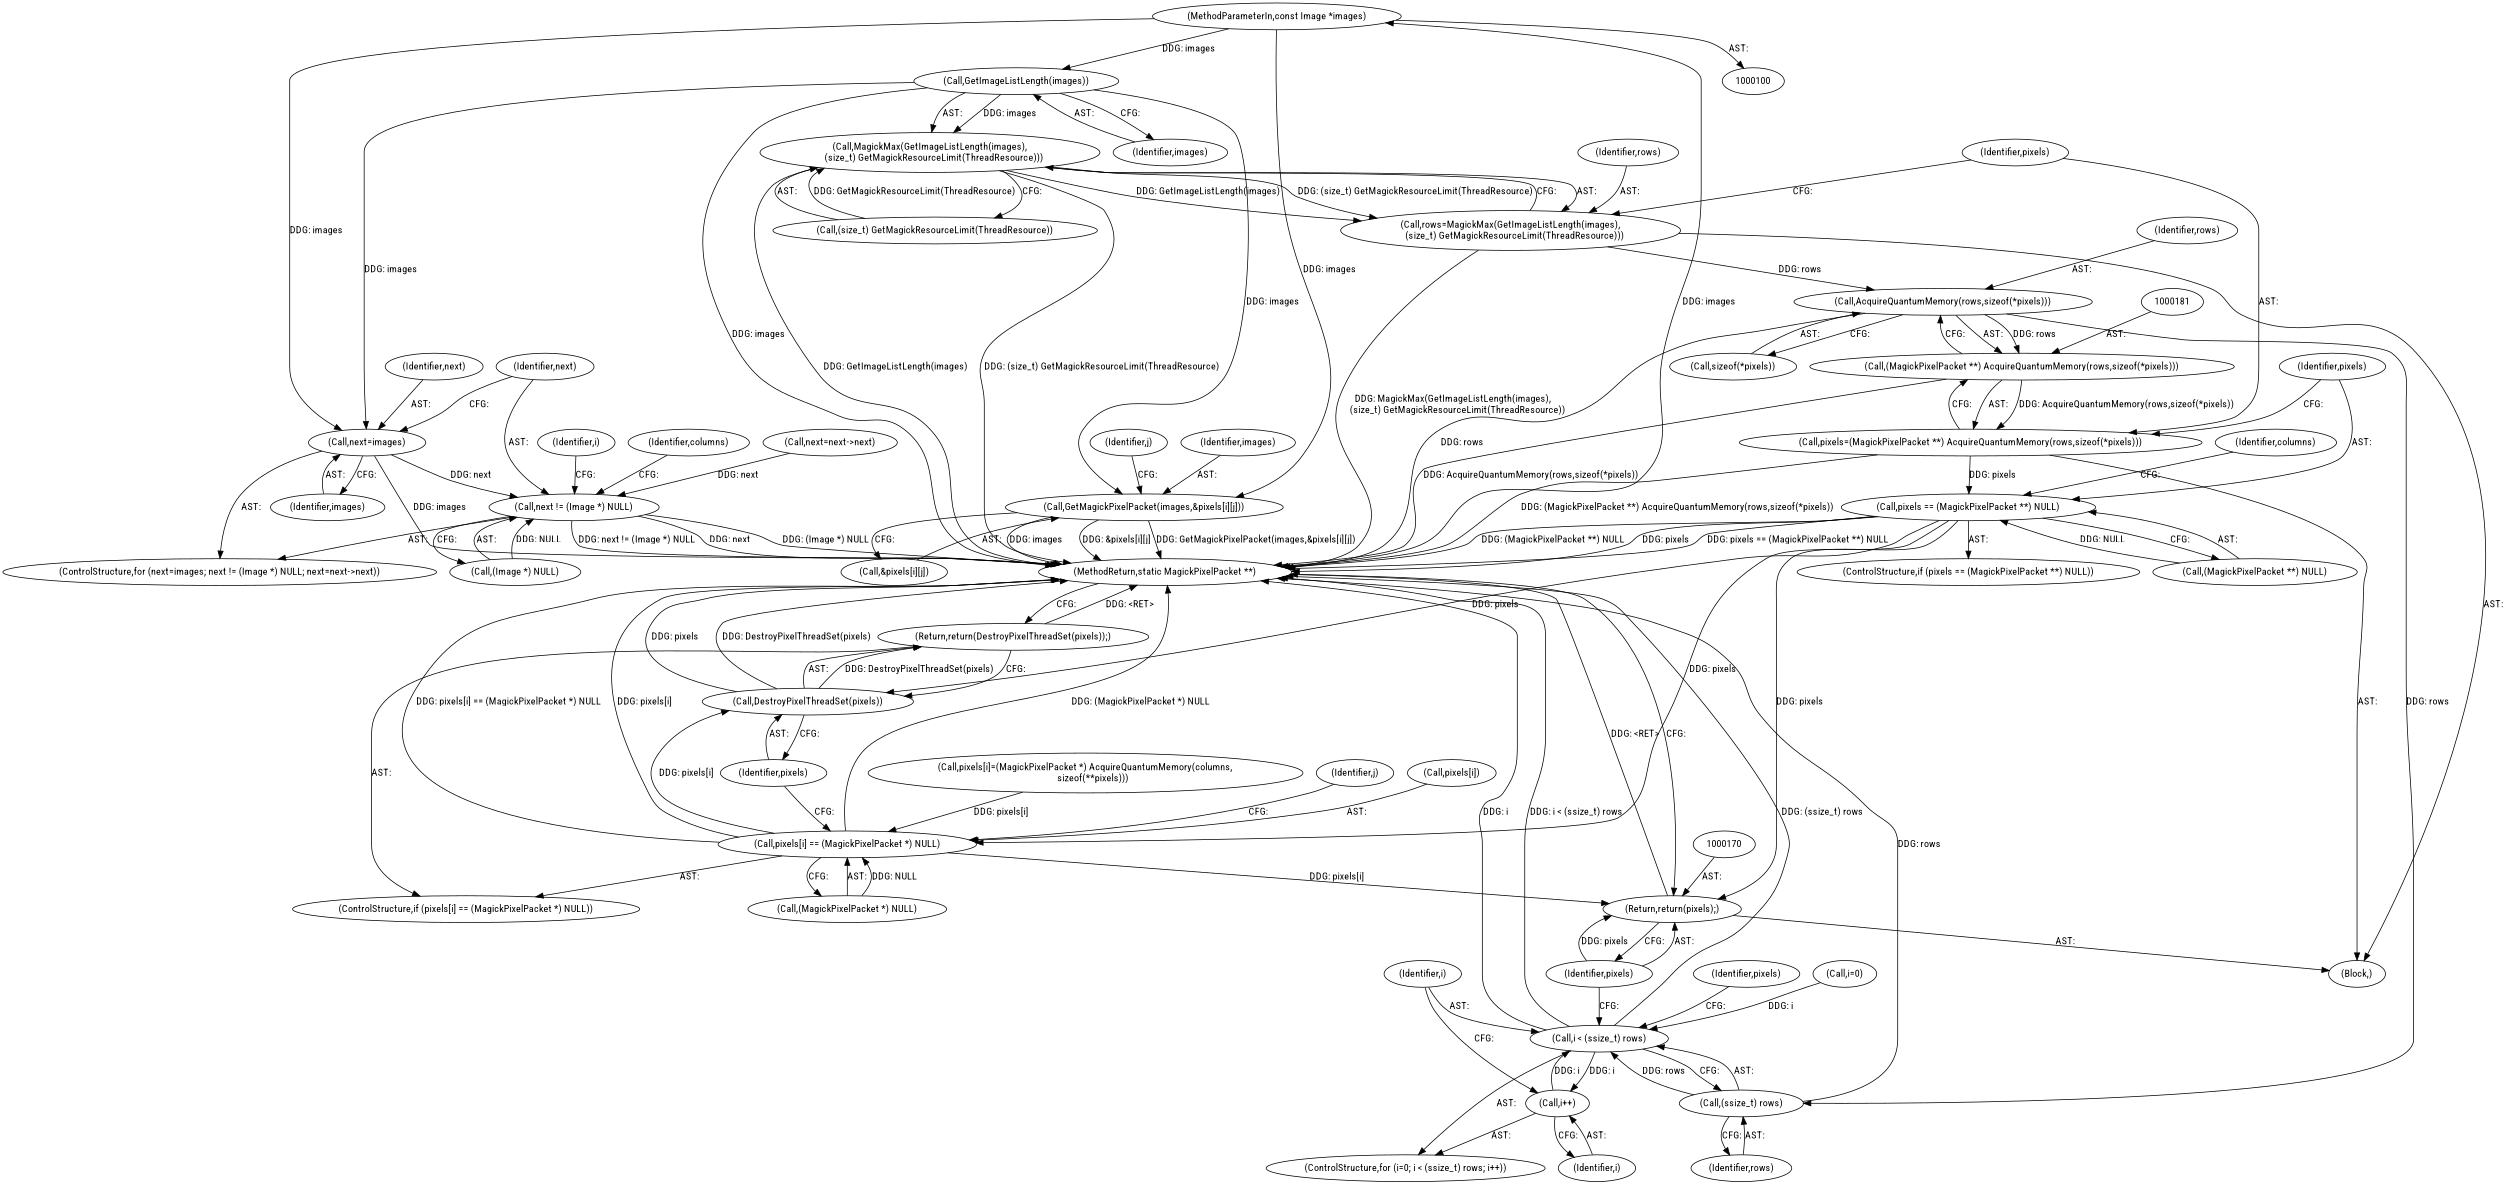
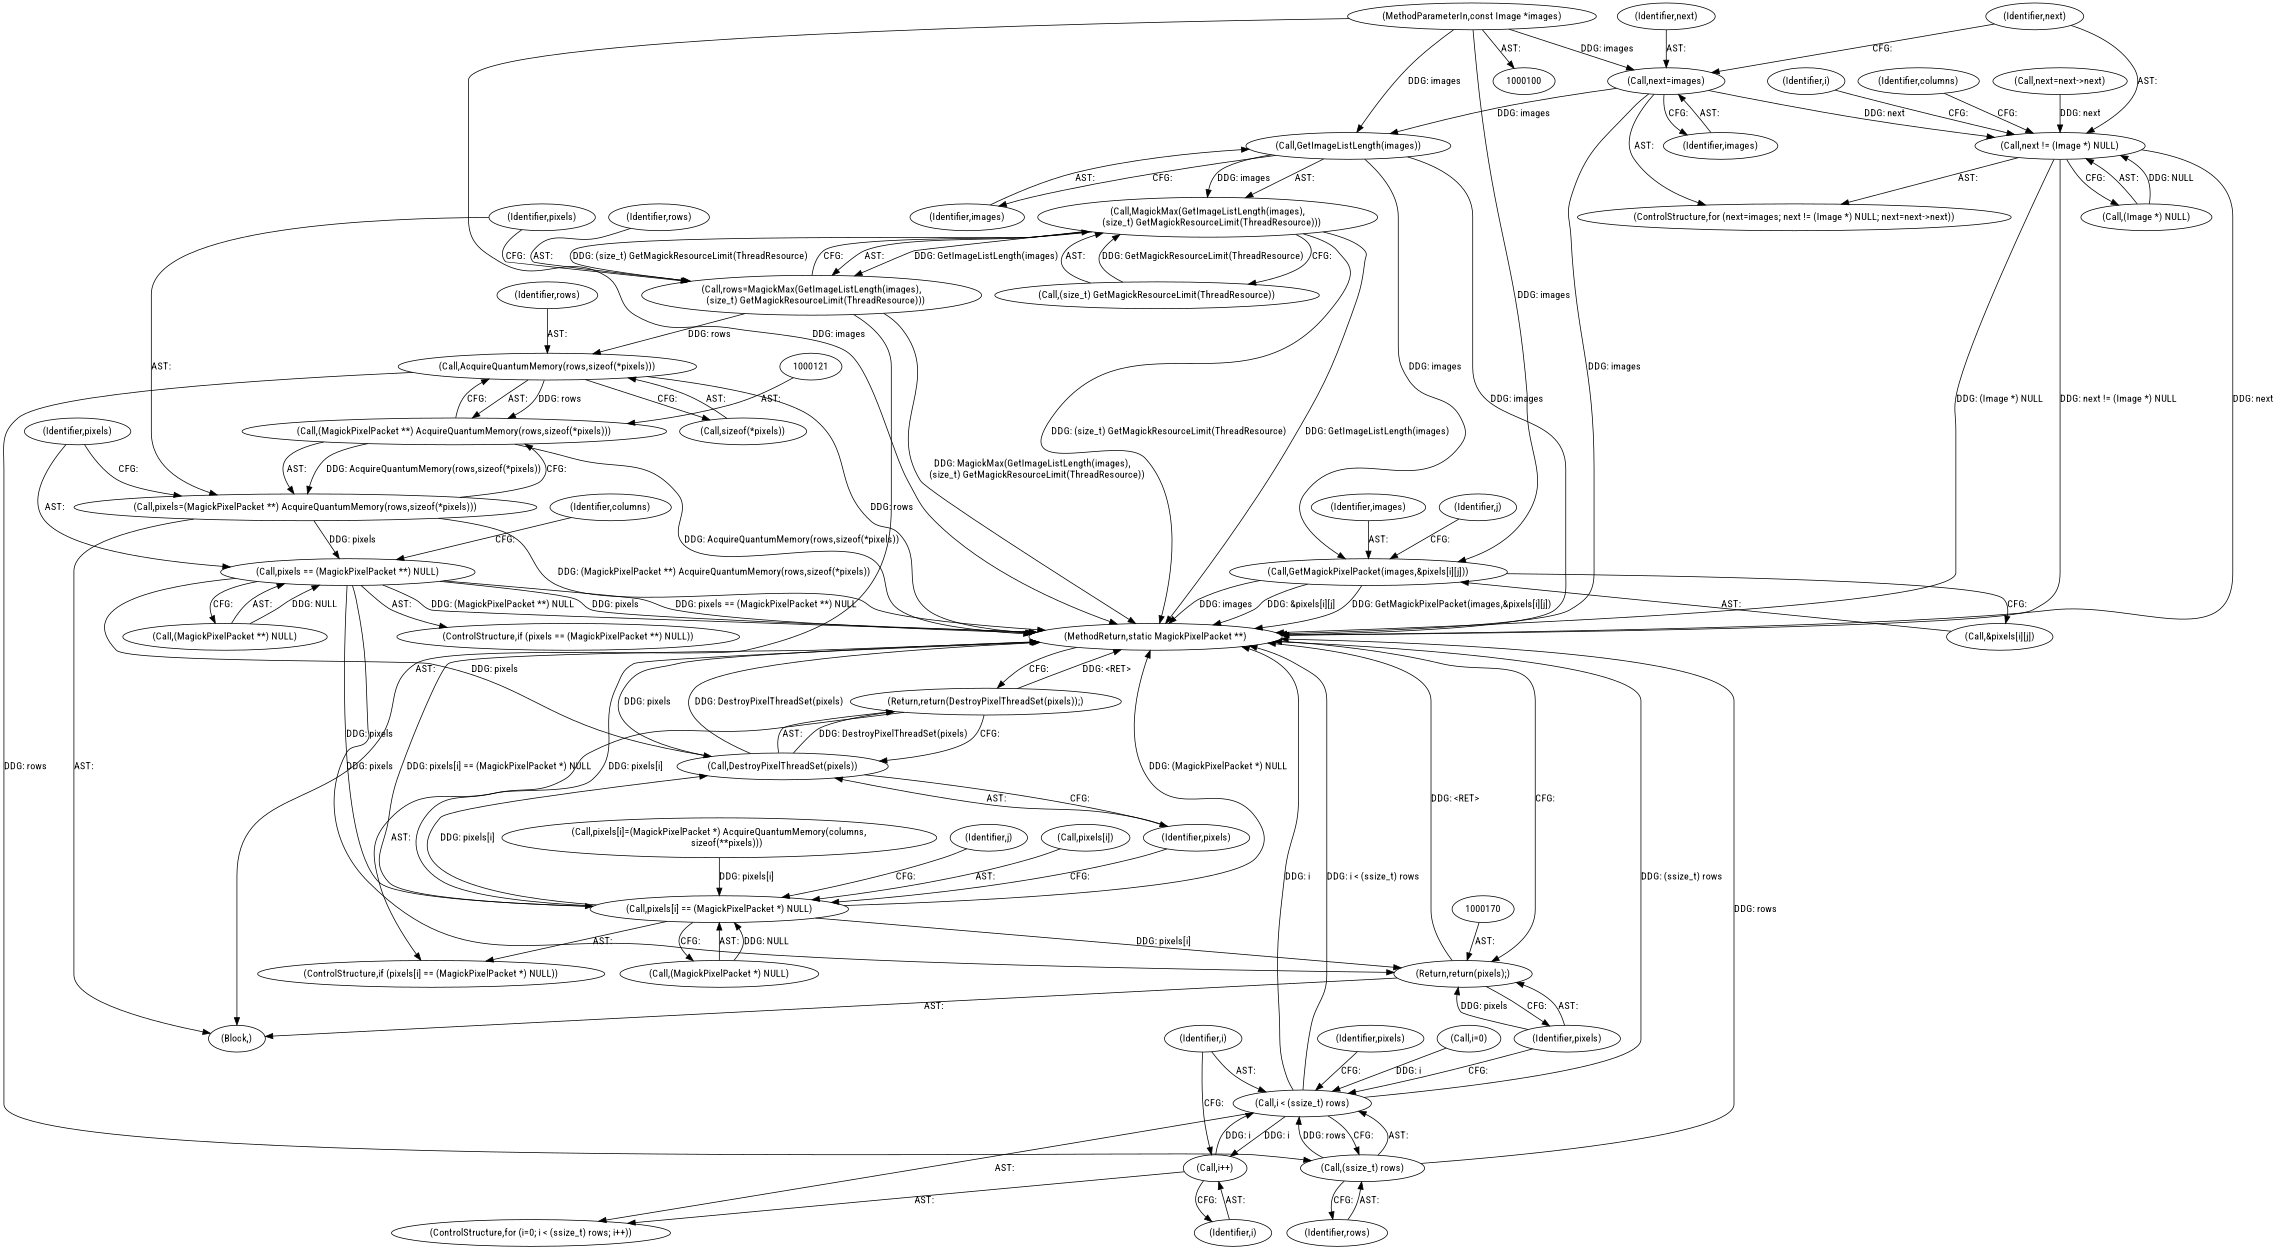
  digraph {
    fontname="Roboto Condensed"
    node [fontname="Roboto Condensed"]
    edge [fontname="Roboto Condensed"]
    n1 [label="(MethodParameterIn,const Image *images)"]
    n2 [label="(Call,GetImageListLength(images))"]
    n3 [label="(Call,next=images)"]
    n4 [label="(Call,GetMagickPixelPacket(images,&pixels[i][j]))"]
    n5 [label="(MethodReturn,static MagickPixelPacket **)"]
    1000100
    n7 [label="(Call,MagickMax(GetImageListLength(images),\n    (size_t) GetMagickResourceLimit(ThreadResource)))"]
    n8 [label="(Identifier,images)"]
    n9 [label="(Call,next != (Image *) NULL)"]
    n10 [label="(ControlStructure,for (next=images; next != (Image *) NULL; next=next->next))"]
    n11 [label="(Identifier,images)"]
    n12 [label="(Call,&pixels[i][j])"]
    n13 [label="(Return,return(pixels);)"]
    n14 [label="(Return,return(DestroyPixelThreadSet(pixels));)"]
    n15 [label="(Call,rows=MagickMax(GetImageListLength(images),\n    (size_t) GetMagickResourceLimit(ThreadResource)))"]
    n16 [label="(Call,(size_t) GetMagickResourceLimit(ThreadResource))"]
    n17 [label="(Call,AcquireQuantumMemory(rows,sizeof(*pixels)))"]
    n18 [label="(Block,)"]
    n19 [label="(Call,(MagickPixelPacket **) AcquireQuantumMemory(rows,sizeof(*pixels)))"]
    n20 [label="(Call,(ssize_t) rows)"]
    n21 [label="(Call,sizeof(*pixels))"]
    n22 [label="(Call,pixels=(MagickPixelPacket **) AcquireQuantumMemory(rows,sizeof(*pixels)))"]
    n23 [label="(Call,i < (ssize_t) rows)"]
    n24 [label="(Identifier,rows)"]
    n25 [label="(Call,pixels == (MagickPixelPacket **) NULL)"]
    n26 [label="(Call,pixels[i] == (MagickPixelPacket *) NULL)"]
    n27 [label="(Call,DestroyPixelThreadSet(pixels))"]
    n28 [label="(ControlStructure,if (pixels == (MagickPixelPacket **) NULL))"]
    n29 [label="(Call,(MagickPixelPacket **) NULL)"]
    n30 [label="(Call,(MagickPixelPacket *) NULL)"]
    n31 [label="(ControlStructure,if (pixels[i] == (MagickPixelPacket *) NULL))"]
    n32 [label="(Identifier,pixels)"]
    n33 [label="(Identifier,pixels)"]
    n34 [label="(Call,i++)"]
    n35 [label="(ControlStructure,for (i=0; i < (ssize_t) rows; i++))"]
    n36 [label="(Identifier,i)"]
    n37 [label="(Call,(Image *) NULL)"]
    n38 [label="(Call,pixels[i]=(MagickPixelPacket *) AcquireQuantumMemory(columns,\n       sizeof(**pixels)))"]
    n39 [label="(Identifier,columns)"]
    n40 [label="(Identifier,pixels)"]
    n41 [label="(Identifier,columns)"]
    n42 [label="(Identifier,j)"]
    n43 [label="(Identifier,rows)"]
    n44 [label="(Identifier,i)"]
    n45 [label="(Identifier,rows)"]
    n46 [label="(Identifier,pixels)"]
    n47 [label="(Identifier,pixels)"]
    n48 [label="(Call,next=next->next)"]
    n49 [label="(Call,i=0)"]
    n50 [label="(Identifier,next)"]
    n51 [label="(Identifier,i)"]
    n52 [label="(Call,pixels[i])"]
    n53 [label="(Identifier,images)"]
    n54 [label="(Identifier,j)"]
    n55 [label="(Identifier,next)"]
-   1000121 [label=1000181]
+   1000121
    1000170
    n1 -> n2 [label="DDG: images"]
    n1 -> n3 [label="DDG: images"]
    n1 -> n4 [label="DDG: images"]
-   n5 -> n1 [label="DDG: images"]
+   n1 -> n5 [label="DDG: images"]
    n1 -> 1000100 [label="AST: "]
-   n2 -> n3 [label="DDG: images"]
+   n3 -> n2 [label="DDG: images"]
    n2 -> n4 [label="DDG: images"]
    n2 -> n5 [label="DDG: images"]
    n2 -> n7 [label="AST: "]
    n2 -> n7 [label="DDG: images"]
    n2 -> n8 [label="CFG: "]
    n3 -> n5 [label="DDG: images"]
    n3 -> n9 [label="DDG: next"]
    n3 -> n10 [label="AST: "]
    n3 -> n11 [label="CFG: "]
    n4 -> n5 [label="DDG: GetMagickPixelPacket(images,&pixels[i][j])"]
    n4 -> n5 [label="DDG: images"]
    n4 -> n5 [label="DDG: &pixels[i][j]"]
    n4 -> n12 [label="CFG: "]
    n5 -> n13 [label="CFG: "]
    n5 -> n14 [label="CFG: "]
    n7 -> n5 [label="DDG: GetImageListLength(images)"]
    n7 -> n5 [label="DDG: (size_t) GetMagickResourceLimit(ThreadResource)"]
    n7 -> n15 [label="AST: "]
    n7 -> n15 [label="DDG: GetImageListLength(images)"]
    n7 -> n15 [label="DDG: (size_t) GetMagickResourceLimit(ThreadResource)"]
    n7 -> n16 [label="CFG: "]
    n8 -> n2 [label="AST: "]
    n9 -> n5 [label="DDG: (Image *) NULL"]
    n9 -> n5 [label="DDG: next != (Image *) NULL"]
    n9 -> n5 [label="DDG: next"]
    n9 -> n10 [label="AST: "]
    n9 -> n37 [label="CFG: "]
    n11 -> n3 [label="AST: "]
    n12 -> n4 [label="AST: "]
    n13 -> n5 [label="DDG: <RET>"]
    n13 -> n18 [label="AST: "]
    n13 -> n33 [label="CFG: "]
    n14 -> n5 [label="DDG: <RET>"]
    n14 -> n27 [label="CFG: "]
    n14 -> n31 [label="AST: "]
    n15 -> n5 [label="DDG: MagickMax(GetImageListLength(images),\n    (size_t) GetMagickResourceLimit(ThreadResource))"]
    n15 -> n7 [label="CFG: "]
    n15 -> n17 [label="DDG: rows"]
    n15 -> n18 [label="AST: "]
    n16 -> n7 [label="AST: "]
    n16 -> n7 [label="DDG: GetMagickResourceLimit(ThreadResource)"]
    n17 -> n5 [label="DDG: rows"]
    n17 -> n19 [label="AST: "]
    n17 -> n19 [label="DDG: rows"]
    n17 -> n20 [label="DDG: rows"]
    n17 -> n21 [label="CFG: "]
    n19 -> n5 [label="DDG: AcquireQuantumMemory(rows,sizeof(*pixels))"]
    n19 -> n17 [label="CFG: "]
    n19 -> n22 [label="AST: "]
    n19 -> n22 [label="DDG: AcquireQuantumMemory(rows,sizeof(*pixels))"]
    n20 -> n5 [label="DDG: rows"]
    n20 -> n23 [label="AST: "]
    n20 -> n23 [label="DDG: rows"]
    n20 -> n24 [label="CFG: "]
    n21 -> n17 [label="AST: "]
    n22 -> n5 [label="DDG: (MagickPixelPacket **) AcquireQuantumMemory(rows,sizeof(*pixels))"]
    n22 -> n18 [label="AST: "]
    n22 -> n19 [label="CFG: "]
    n22 -> n25 [label="DDG: pixels"]
    n23 -> n5 [label="DDG: (ssize_t) rows"]
    n23 -> n5 [label="DDG: i"]
    n23 -> n5 [label="DDG: i < (ssize_t) rows"]
    n23 -> n20 [label="CFG: "]
    n23 -> n34 [label="DDG: i"]
    n23 -> n35 [label="AST: "]
    n24 -> n20 [label="AST: "]
    n25 -> n5 [label="DDG: (MagickPixelPacket **) NULL"]
    n25 -> n5 [label="DDG: pixels"]
    n25 -> n5 [label="DDG: pixels == (MagickPixelPacket **) NULL"]
    n25 -> n13 [label="DDG: pixels"]
    n25 -> n26 [label="DDG: pixels"]
    n25 -> n27 [label="DDG: pixels"]
    n25 -> n28 [label="AST: "]
    n25 -> n29 [label="CFG: "]
    n26 -> n5 [label="DDG: pixels[i] == (MagickPixelPacket *) NULL"]
    n26 -> n5 [label="DDG: pixels[i]"]
    n26 -> n5 [label="DDG: (MagickPixelPacket *) NULL"]
    n26 -> n13 [label="DDG: pixels[i]"]
    n26 -> n27 [label="DDG: pixels[i]"]
    n26 -> n30 [label="CFG: "]
    n26 -> n31 [label="AST: "]
    n27 -> n5 [label="DDG: pixels"]
    n27 -> n5 [label="DDG: DestroyPixelThreadSet(pixels)"]
    n27 -> n14 [label="AST: "]
    n27 -> n14 [label="DDG: DestroyPixelThreadSet(pixels)"]
    n27 -> n32 [label="CFG: "]
    n29 -> n25 [label="AST: "]
    n29 -> n25 [label="DDG: NULL"]
    n30 -> n26 [label="AST: "]
    n30 -> n26 [label="DDG: NULL"]
    n32 -> n26 [label="CFG: "]
    n32 -> n27 [label="AST: "]
    n33 -> n13 [label="AST: "]
    n33 -> n13 [label="DDG: pixels"]
    n33 -> n23 [label="CFG: "]
    n34 -> n23 [label="DDG: i"]
    n34 -> n35 [label="AST: "]
    n34 -> n36 [label="CFG: "]
    n36 -> n34 [label="AST: "]
    n37 -> n9 [label="AST: "]
    n37 -> n9 [label="DDG: NULL"]
    n38 -> n26 [label="DDG: pixels[i]"]
    n39 -> n9 [label="CFG: "]
    n40 -> n15 [label="CFG: "]
    n40 -> n22 [label="AST: "]
    n41 -> n25 [label="CFG: "]
    n42 -> n26 [label="CFG: "]
    n43 -> n15 [label="AST: "]
    n44 -> n23 [label="AST: "]
    n44 -> n34 [label="CFG: "]
    n45 -> n17 [label="AST: "]
    n46 -> n22 [label="CFG: "]
    n46 -> n25 [label="AST: "]
    n47 -> n23 [label="CFG: "]
    n48 -> n9 [label="DDG: next"]
    n49 -> n23 [label="DDG: i"]
    n50 -> n3 [label="CFG: "]
    n50 -> n9 [label="AST: "]
    n51 -> n9 [label="CFG: "]
    n52 -> n26 [label="AST: "]
    n53 -> n4 [label="AST: "]
    n54 -> n4 [label="CFG: "]
    n55 -> n3 [label="AST: "]
    1000121 -> n19 [label="AST: "]
    1000170 -> n13 [label="AST: "]
  }
